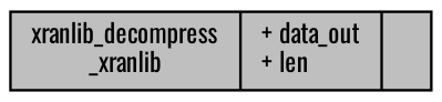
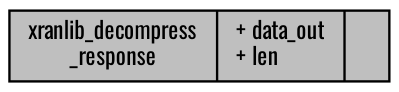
  digraph {
    rankdir=LR
    fontname=Oswald
-   n1 [color=black fillcolor=grey75 fontcolor=black fontname=Oswald fontsize=10 height=0.2 label="{xranlib_decompress\l_xranlib\n|+ data_out\l+ len\l|}" shape=record style=filled width=0.4]
+   n1 [color=black fillcolor=grey75 fontcolor=black fontname=Oswald fontsize=10 height=0.2 label="{xranlib_decompress\l_response\n|+ data_out\l+ len\l|}" shape=record style=filled width=0.4]
  }
